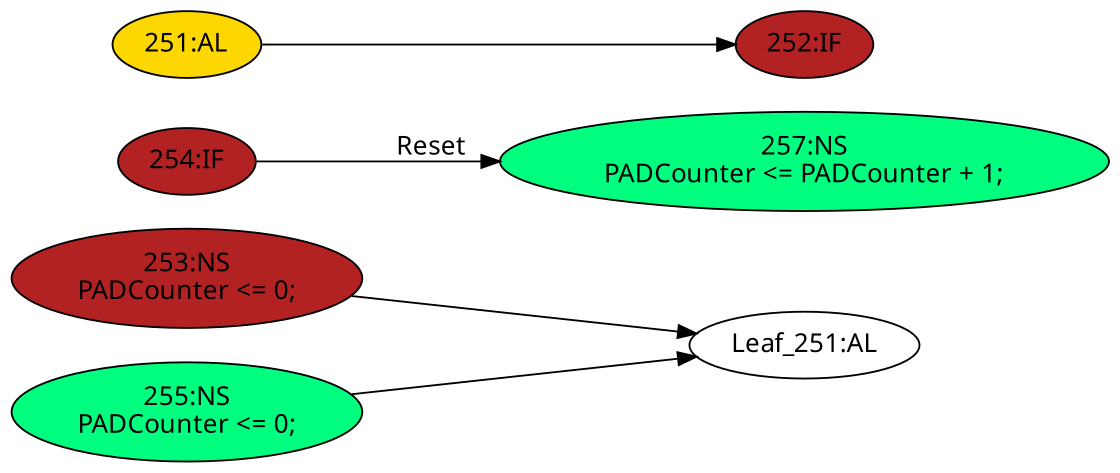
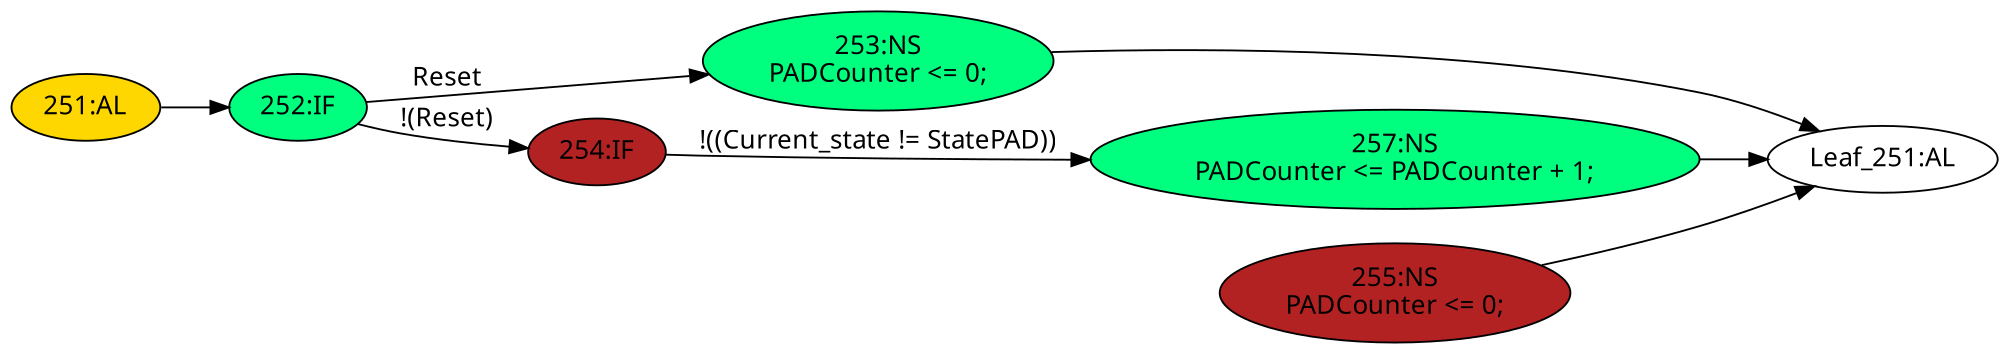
  strict digraph {
    fontname="Noto Sans"
    rankdir=LR
    node [fillcolor=firebrick fontname="Noto Sans" statements="[]" style=filled typ=NonblockingSubstitution]
    edge [cond="[]" fontname="Noto Sans" lineno=None]
-   n1 [ast="<pyverilog.vparser.ast.NonblockingSubstitution object at 0x7f104a56c1d0>" label="253:NS\nPADCounter <= 0;" statements="[<pyverilog.vparser.ast.NonblockingSubstitution object at 0x7f104a56c1d0>]"]
+   n1 [ast="<pyverilog.vparser.ast.NonblockingSubstitution object at 0x7f104a56c1d0>" fillcolor=springgreen label="253:NS\nPADCounter <= 0;" statements="[<pyverilog.vparser.ast.NonblockingSubstitution object at 0x7f104a56c1d0>]"]
    n2 [def_var="['PADCounter']" label="Leaf_251:AL" fillcolor="" statements="" style="" typ=""]
    n3 [ast="<pyverilog.vparser.ast.IfStatement object at 0x7f104a56ced0>" label="254:IF" typ=IfStatement]
    n4 [ast="<pyverilog.vparser.ast.NonblockingSubstitution object at 0x7f104a56cf50>" fillcolor=springgreen label="257:NS\nPADCounter <= PADCounter + 1;" statements="[<pyverilog.vparser.ast.NonblockingSubstitution object at 0x7f104a56cf50>]"]
-   n5 [ast="<pyverilog.vparser.ast.NonblockingSubstitution object at 0x7f104a572190>" fillcolor=springgreen label="255:NS\nPADCounter <= 0;" statements="[<pyverilog.vparser.ast.NonblockingSubstitution object at 0x7f104a572190>]"]
+   n5 [ast="<pyverilog.vparser.ast.NonblockingSubstitution object at 0x7f104a572190>" label="255:NS\nPADCounter <= 0;" statements="[<pyverilog.vparser.ast.NonblockingSubstitution object at 0x7f104a572190>]"]
    n6 [ast="<pyverilog.vparser.ast.Always object at 0x7f104a5723d0>" clk_sens=True fillcolor=gold label="251:AL" sens="['Clk', 'Reset']" typ=Always use_var="['Reset', 'PADCounter', 'Current_state', 'StatePAD']"]
-   n7 [ast="<pyverilog.vparser.ast.IfStatement object at 0x7f104a572550>" label="252:IF" typ=IfStatement]
+   n7 [ast="<pyverilog.vparser.ast.IfStatement object at 0x7f104a572550>" fillcolor=springgreen label="252:IF" typ=IfStatement]
    n1 -> n2
-   n3 -> n4 [cond="['Current_state', 'StatePAD']" label=Reset lineno=254]
+   n3 -> n4 [cond="['Current_state', 'StatePAD']" label="!((Current_state != StatePAD))" lineno=254]
+   n4 -> n2
    n5 -> n2
    n6 -> n7
+   n7 -> n1 [cond="['Reset']" label=Reset lineno=252]
+   n7 -> n3 [cond="['Reset']" label="!(Reset)" lineno=252]
  }
